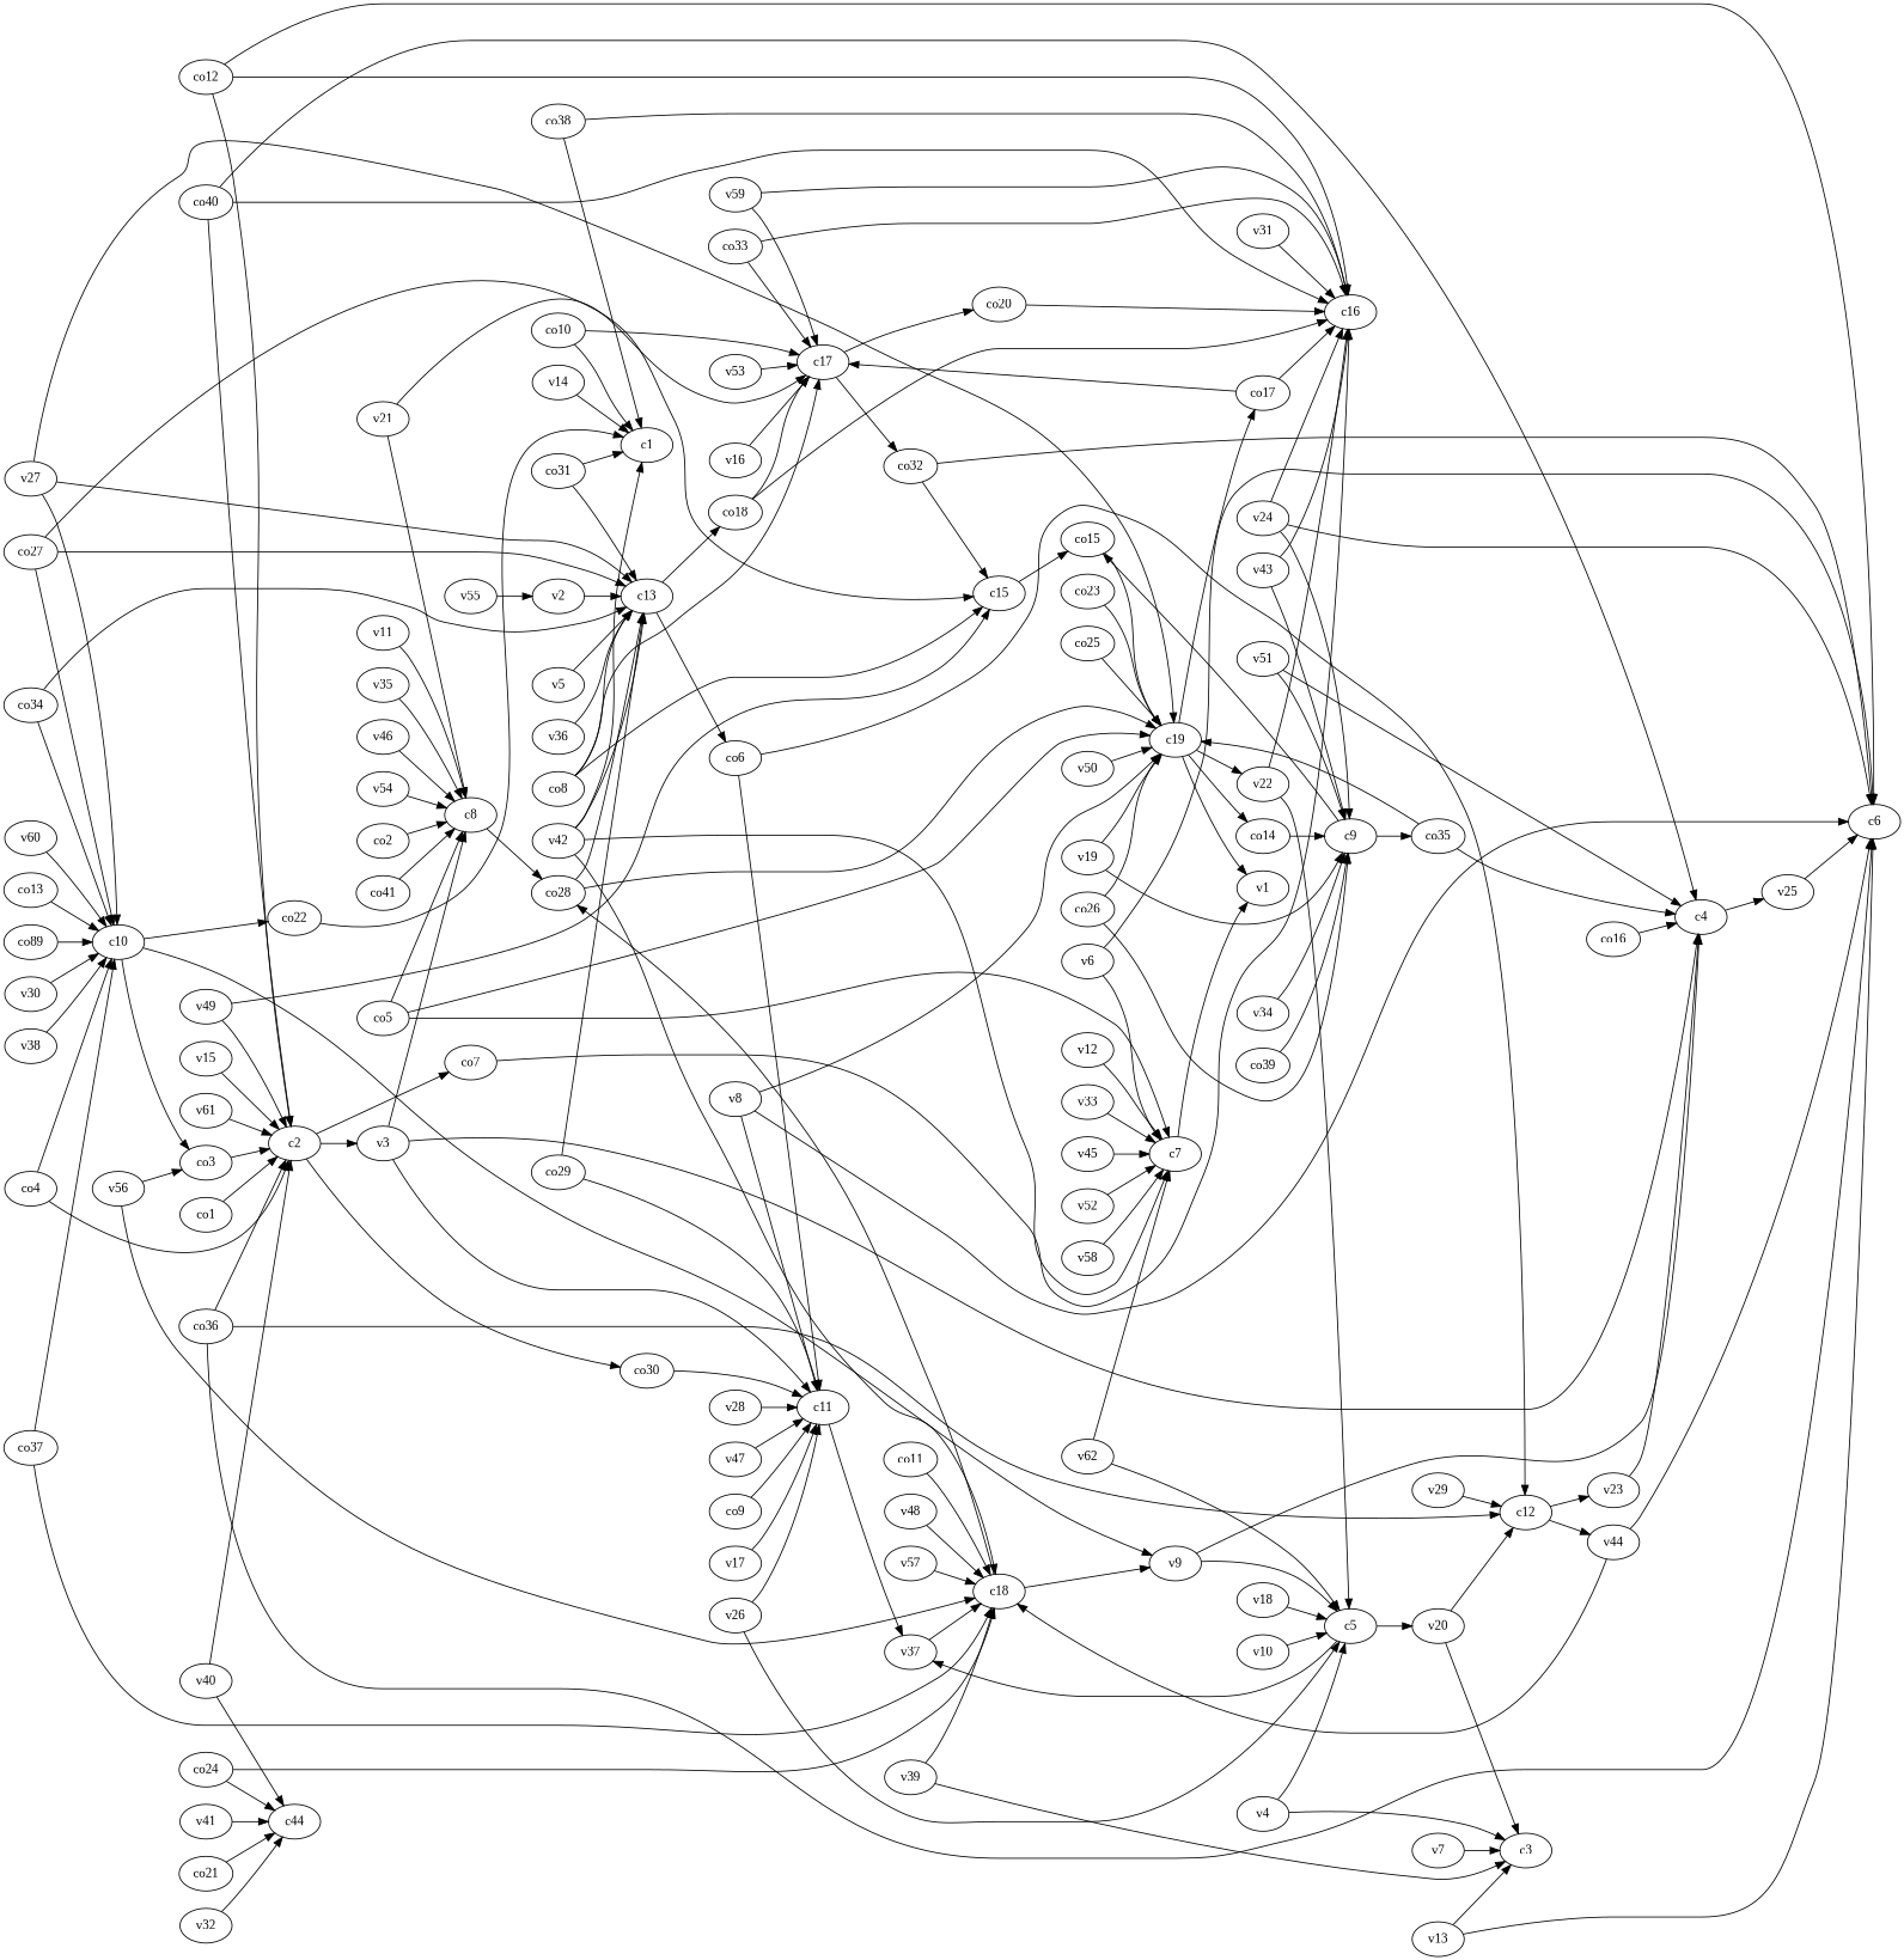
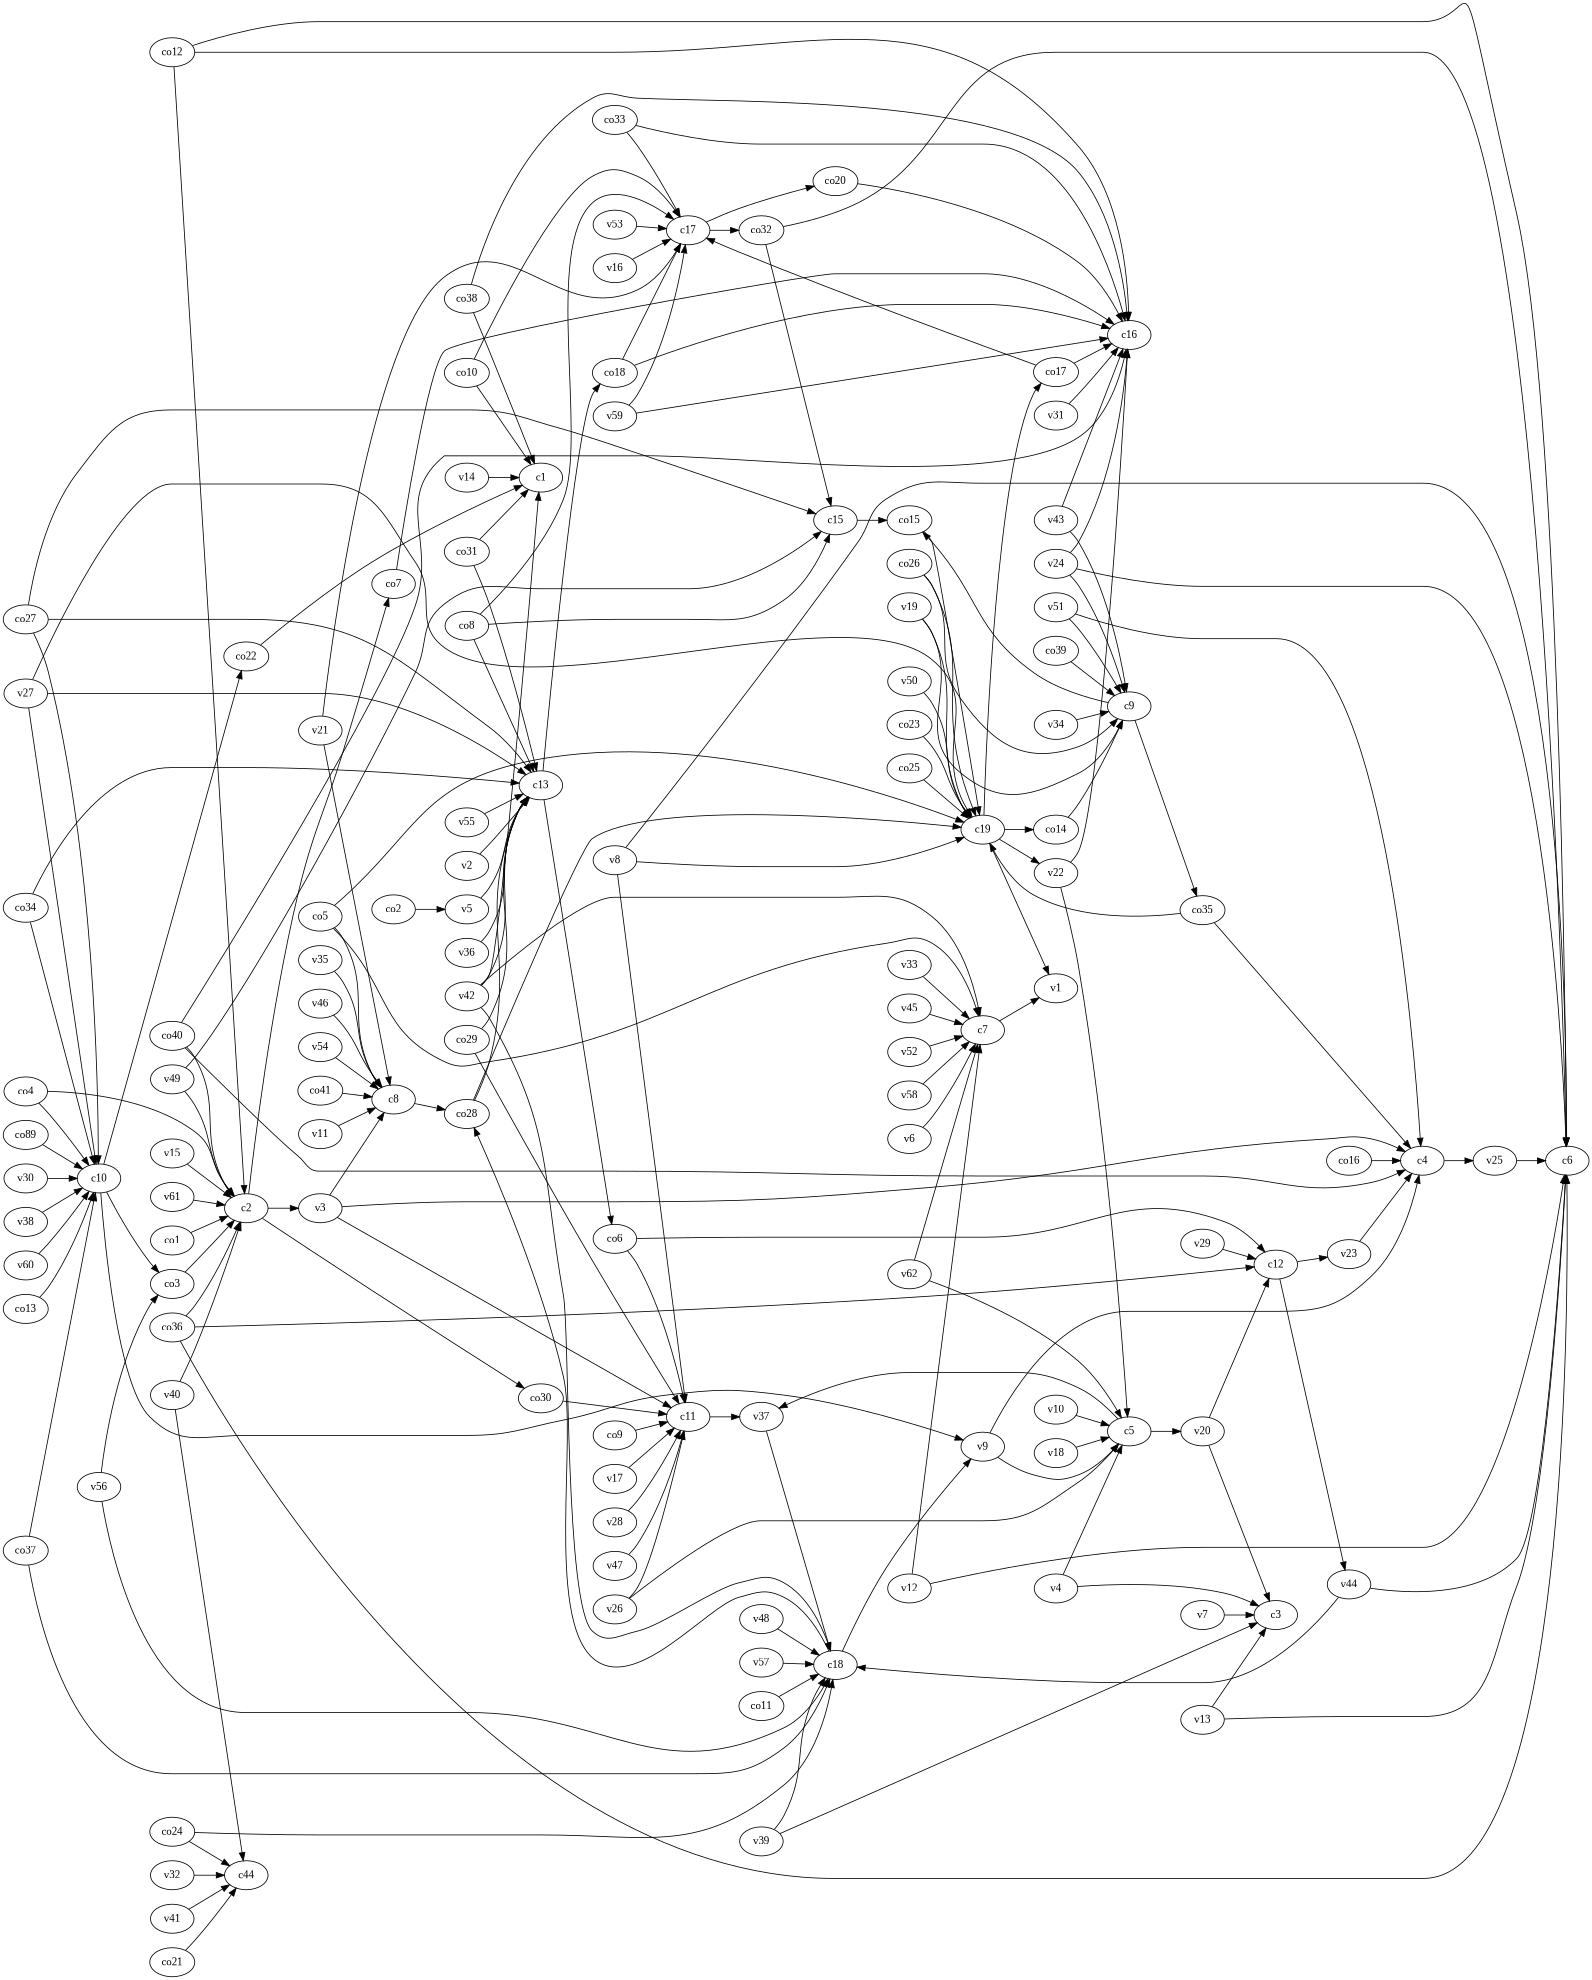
  strict digraph {
    fontname="Liberation Serif"
    rankdir=LR
    node [fontname="Liberation Serif"]
    edge [fontname="Liberation Serif" weight=1]
    c2
    v3
    co7
    co30
    c4
    c8
    c11
    c16
    v25
    c6
    c5
    v20
    v37
    c12
    c3
    c18
    c7
    v1
    co28
    c13
    c19
    c9
    co15
    co35
    c10
    v9
    co3
    co22
    c1
    v23
    v44
    co6
    co18
    c17
    c15
    co20
    co32
    v22
    co14
    co17
    v2
    v4
    v5
    v6
    v7
    v8
    v10
    v11
    v12
    v13
    v14
    v15
    v16
    v17
    v18
    v19
    v21
    v24
    v26
    v27
    v28
    v29
    v30
    v31
    n65 [label=c44]
    v32
    v33
    v34
    v35
    v36
    v38
    v39
    v40
    v41
    v42
    v43
    v45
    v46
    v47
    v48
    v49
    v50
    v51
    v52
    v53
    v54
    v55
    v56
    v57
    v58
    v59
    v60
    v61
    v62
    co1
    co2
    co4
    co5
    co8
    co9
    co10
    co11
    co12
    co13
    co16
    n106 [label=co89]
    co21
    co23
    co24
    co25
    co26
    co27
    co29
    co31
    co33
    co34
    co36
    co37
    co38
    co39
    co40
    co41
    c2 -> v3
    c2 -> co7
    c2 -> co30
    v3 -> c4
    v3 -> c8
    v3 -> c11
    co7 -> c16
    co30 -> c11
    c4 -> v25
    c8 -> co28
    c11 -> v37
    v25 -> c6
    c5 -> v20
    c5 -> v37
    v20 -> c12
    v20 -> c3
    v37 -> c18
    c12 -> v23
    c12 -> v44
    c18 -> co28
    c18 -> v9
    c7 -> v1
    co28 -> c13
    co28 -> c19
    c13 -> co6
    c13 -> co18
    c19 -> v1
    c19 -> v22
    c19 -> co14
    c19 -> co17
    c9 -> co15
    c9 -> co35
    co15 -> c19
    co35 -> c4
    co35 -> c19
    c10 -> v9
    c10 -> co3
    c10 -> co22
    v9 -> c4
    v9 -> c5
    co3 -> c2
    co22 -> c1
    v23 -> c4
    v44 -> c6
    v44 -> c18
    co6 -> c11
    co6 -> c12
    co18 -> c16
    co18 -> c17
    c17 -> co20
    c17 -> co32
    c15 -> co15
    co20 -> c16
    co32 -> c6
    co32 -> c15
    v22 -> c16
    v22 -> c5
    co14 -> c9
    co17 -> c16
    co17 -> c17
    v2 -> c13
    v4 -> c5
    v4 -> c3
    v5 -> c13
-   v6 -> c6
+   v12 -> c6
    v6 -> c7
    v7 -> c3
    v8 -> c11
    v8 -> c6
    v8 -> c19
    v10 -> c5
    v11 -> c8
    v12 -> c7
    v13 -> c6
    v13 -> c3
    v14 -> c1
    v15 -> c2
    v16 -> c17
    v17 -> c11
    v18 -> c5
    v19 -> c19
    v19 -> c9
    v21 -> c8
    v21 -> c17
    v24 -> c16
    v24 -> c6
    v24 -> c9
    v26 -> c11
    v26 -> c5
    v27 -> c13
    v27 -> c19
    v27 -> c10
    v28 -> c11
    v29 -> c12
    v30 -> c10
    v31 -> c16
    v32 -> n65
    v33 -> c7
    v34 -> c9
    v35 -> c8
    v36 -> c13
    v38 -> c10
    v39 -> c3
    v39 -> c18
    v40 -> c2
    v40 -> n65
    v41 -> n65
    v42 -> c18
    v42 -> c7
    v42 -> c13
    v42 -> c1
    v43 -> c16
    v43 -> c9
    v45 -> c7
    v46 -> c8
    v47 -> c11
    v48 -> c18
    v49 -> c2
    v49 -> c15
    v50 -> c19
    v51 -> c4
    v51 -> c9
    v52 -> c7
    v53 -> c17
    v54 -> c8
-   v55 -> v2
+   v55 -> c13
    v56 -> c18
    v56 -> co3
    v57 -> c18
    v58 -> c7
    v59 -> c16
    v59 -> c17
    v60 -> c10
    v61 -> c2
    v62 -> c5
    v62 -> c7
    co1 -> c2
-   co2 -> c8
+   co2 -> v5
    co4 -> c2
    co4 -> c10
    co5 -> c8
    co5 -> c7
    co5 -> c19
    co8 -> c13
    co8 -> c17
    co8 -> c15
    co9 -> c11
    co10 -> c1
    co10 -> c17
    co11 -> c18
    co12 -> c2
    co12 -> c16
    co12 -> c6
    co13 -> c10
    co16 -> c4
    n106 -> c10
    co21 -> n65
    co23 -> c19
    co24 -> c18
    co24 -> n65
    co25 -> c19
    co26 -> c19
    co26 -> c9
    co27 -> c13
    co27 -> c10
    co27 -> c15
    co29 -> c11
    co29 -> c13
    co31 -> c13
    co31 -> c1
    co33 -> c16
    co33 -> c17
    co34 -> c13
    co34 -> c10
    co36 -> c2
    co36 -> c6
    co36 -> c12
    co37 -> c18
    co37 -> c10
    co38 -> c16
    co38 -> c1
    co39 -> c9
    co40 -> c2
    co40 -> c4
    co40 -> c16
    co41 -> c8
  }
